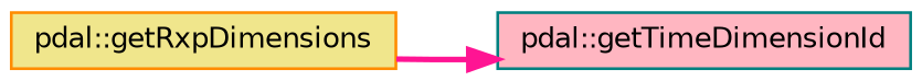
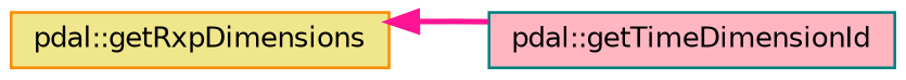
  digraph {
    rankdir=LR
    fontname="DejaVu Sans"
    node [fontname="DejaVu Sans" fontsize=10 shape=record style=filled]
    n1 [color=darkorange fillcolor=khaki fontcolor=black height=0.2 label="pdal::getRxpDimensions" width=0.4]
    n2 [color=teal fillcolor=lightpink height=0.2 label="pdal::getTimeDimensionId" width=0.4]
-   n1 -> n2 [color=deeppink fontname="DejaVu Sans" fontsize=10 labelfontname=Helvetica labelfontsize=10 style=bold]
+   n2 -> n1 [color=deeppink fontname="DejaVu Sans" fontsize=10 labelfontname=Helvetica labelfontsize=10 style=bold]
  }
